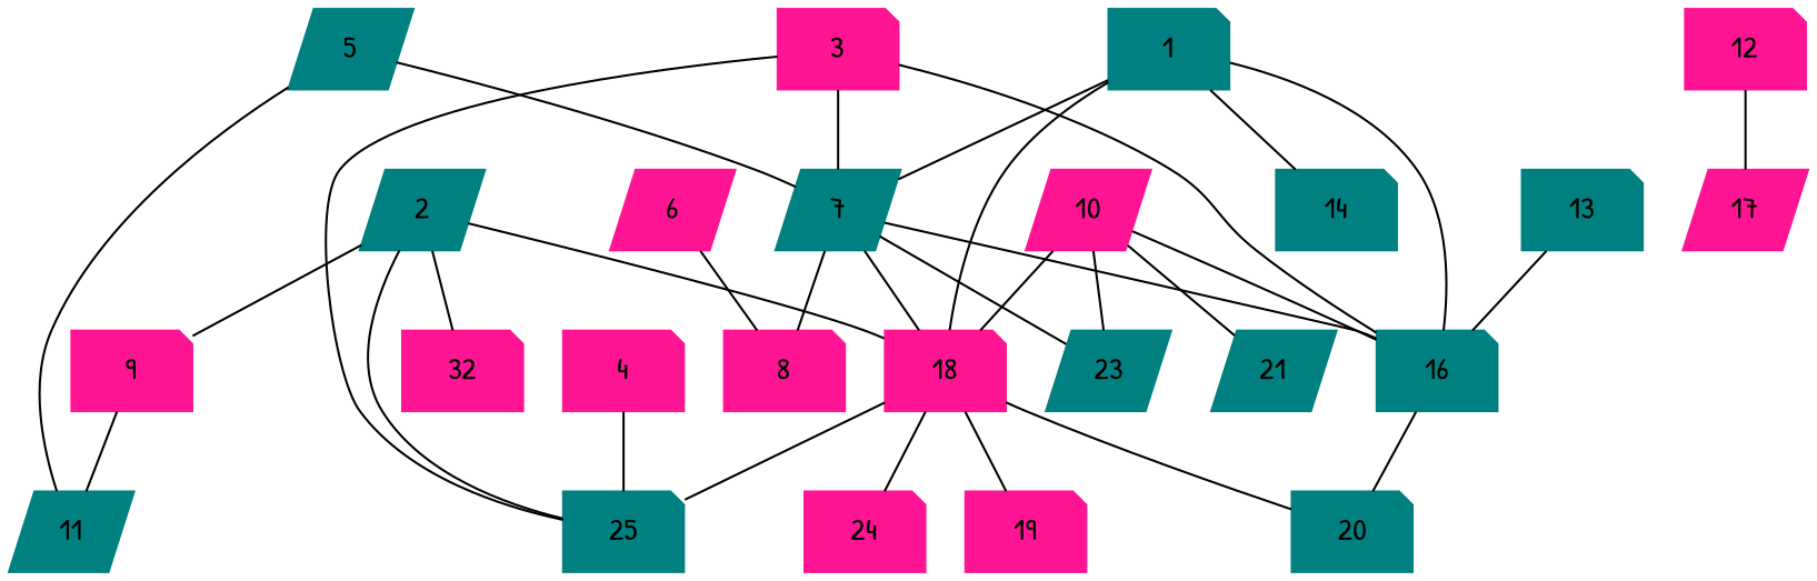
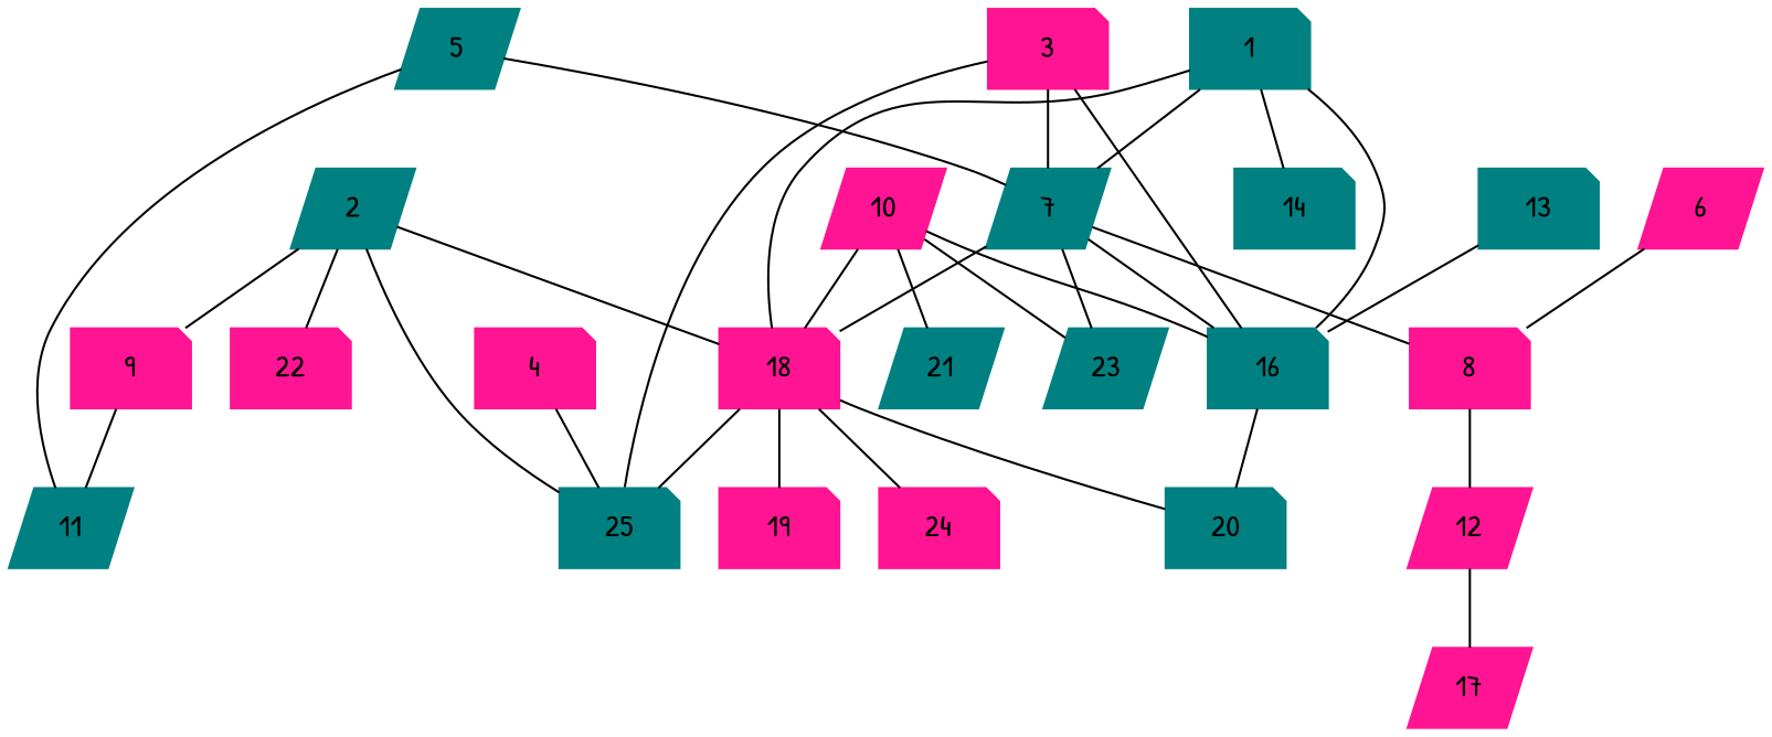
  graph {
    fontname="Patrick Hand"
    node [color=teal fontname="Patrick Hand" shape=note style=filled]
    edge [fontname="Patrick Hand" weight=1.0]
    1
    7 [shape=parallelogram]
    14
    16
    18 [color=deeppink]
    8 [color=deeppink]
    23 [shape=parallelogram]
    20
    25
    19 [color=deeppink]
    24 [color=deeppink]
    2 [shape=parallelogram]
    9 [color=deeppink]
-   22 [color=deeppink label=32]
+   22 [color=deeppink]
    11 [shape=parallelogram]
    3 [color=deeppink]
    4 [color=deeppink]
    5 [shape=parallelogram]
    6 [color=deeppink shape=parallelogram]
-   12 [color=deeppink]
+   12 [color=deeppink shape=parallelogram]
    17 [color=deeppink shape=parallelogram]
    10 [color=deeppink shape=parallelogram]
    21 [shape=parallelogram]
    13
    1 -- 7
    1 -- 14
    1 -- 16
    1 -- 18
    7 -- 16
    7 -- 18
    7 -- 8
    7 -- 23
    16 -- 20
    18 -- 20
    18 -- 25 [weight=2.0]
    18 -- 19
    18 -- 24
+   8 -- 12
    2 -- 18
    2 -- 25
    2 -- 9
    2 -- 22
    9 -- 11
    3 -- 7
    3 -- 16
    3 -- 25
    4 -- 25
    5 -- 7
    5 -- 11
    6 -- 8
    12 -- 17
    10 -- 16
    10 -- 18 [weight=2.0]
    10 -- 23
    10 -- 21
    13 -- 16
  }
